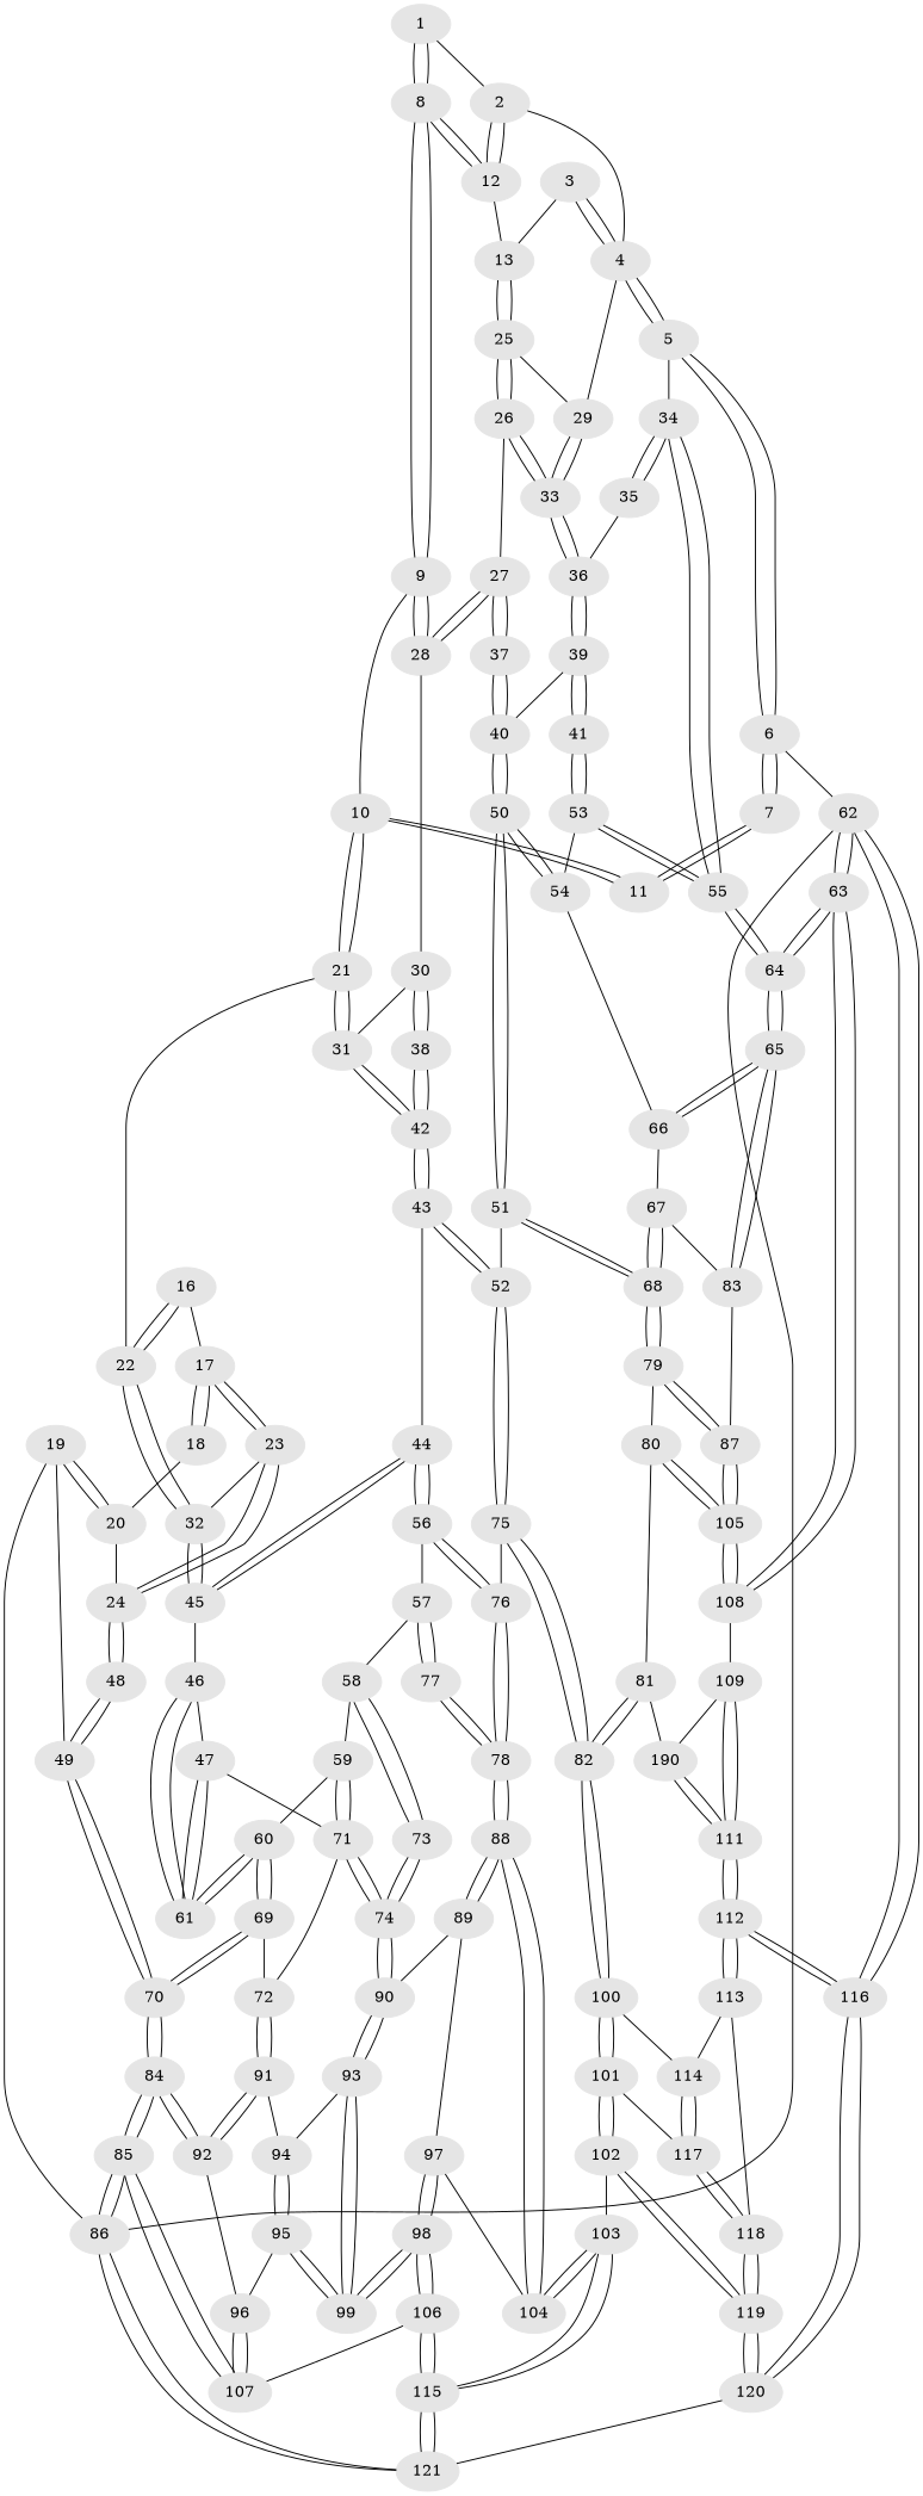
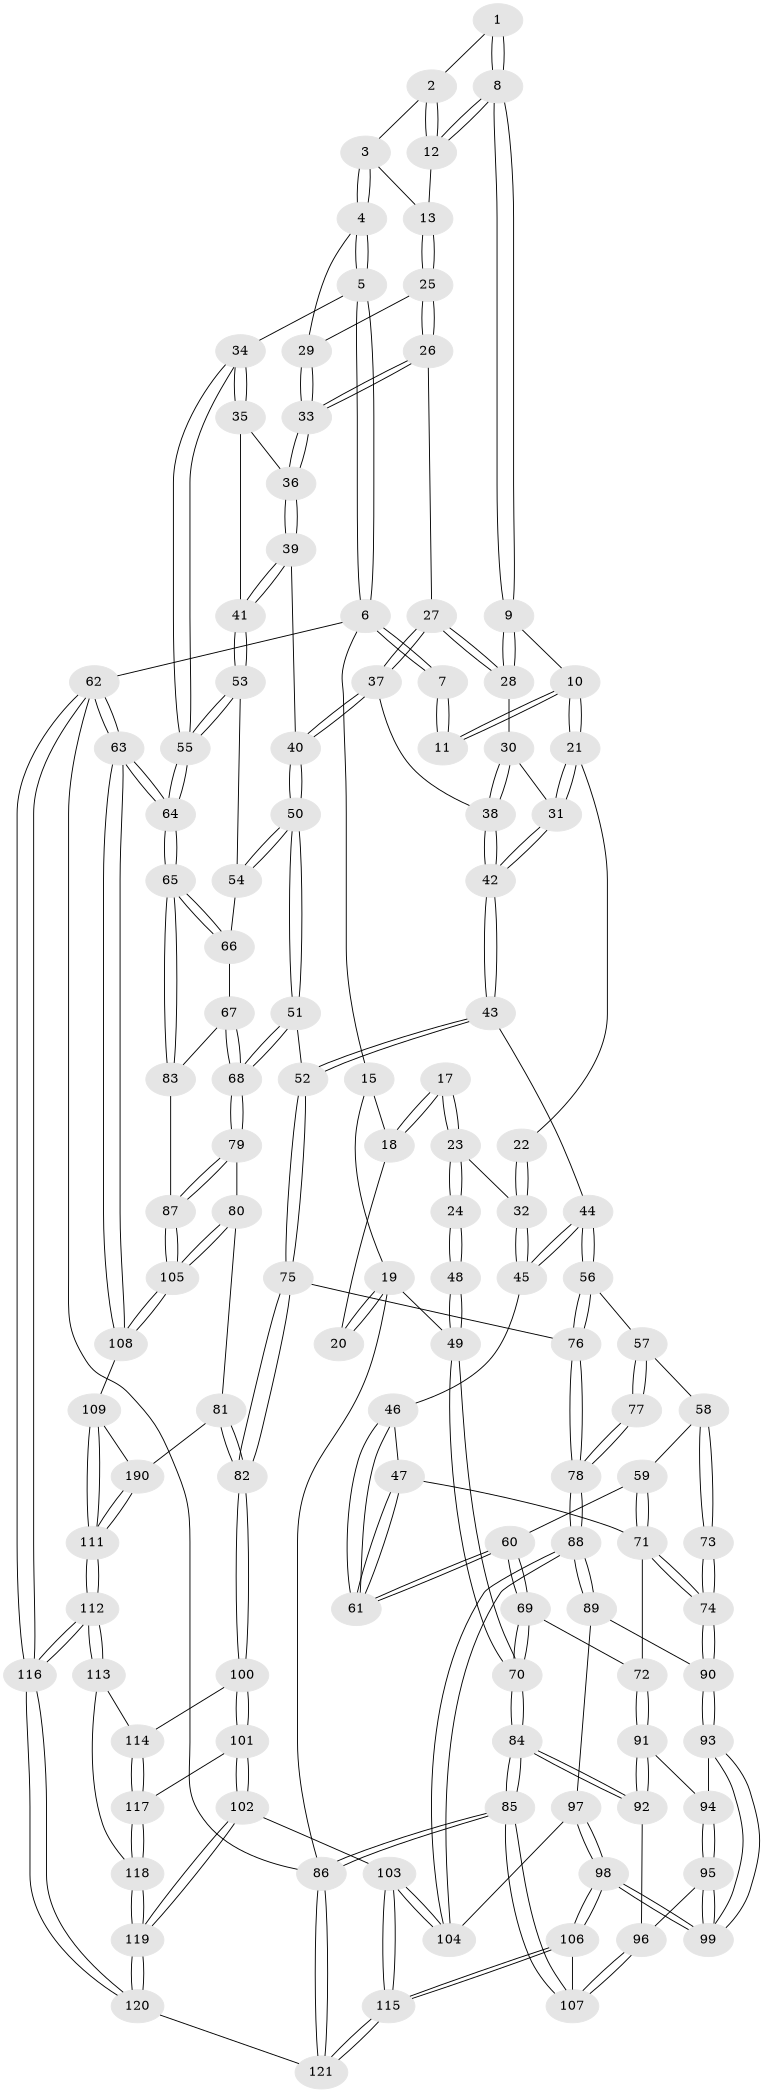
  graph {
    node [color=gray90 style=filled]
    1
    2
    8
    3
    12
    9
    4
    13
    5
    29
    25
    6
    34
    33
    7
+   15
    62
    35
    55
    11
    18
    19
    86
    63
    116
    10
    28
    21
    30
    22
    31
    26
-   16
    17
    20
    49
    23
    32
    24
    70
    121
    48
    42
    45
    27
    37
    36
    38
    40
    43
    46
    39
    41
    64
    53
    50
    51
    54
    44
    52
    56
    75
    57
    76
    47
    61
    71
    84
    68
    66
    79
    82
    67
    65
    58
    77
    78
    59
    73
    60
    74
    69
    72
    108
    120
    109
    83
    87
    80
    91
    85
    92
    90
    94
    93
    100
    88
    89
    104
    81
    105
    n102 [label=190]
    111
    101
    114
    107
    96
    97
    98
    99
    95
    106
    115
    102
    117
    103
    119
    118
    112
    113
    1 -- 2
    1 -- 8
    1 -- 8
-   2 -- 4
+   2 -- 3
    2 -- 12
    2 -- 12
    8 -- 12
    8 -- 12
    8 -- 9
    8 -- 9
    3 -- 4
    3 -- 4
    3 -- 13
    12 -- 13
    9 -- 10
    9 -- 28
    9 -- 28
    4 -- 5
    4 -- 5
    4 -- 29
    13 -- 25
    13 -- 25
    5 -- 6
    5 -- 6
    5 -- 34
    29 -- 33
    29 -- 33
    25 -- 29
    25 -- 26
    25 -- 26
    6 -- 7
    6 -- 7
+   6 -- 15
    6 -- 62
    34 -- 35
    34 -- 35
    34 -- 55
    34 -- 55
    33 -- 36
    33 -- 36
    7 -- 11
    7 -- 11
+   15 -- 18
+   15 -- 19
    62 -- 86
    62 -- 63
    62 -- 63
    62 -- 116
    62 -- 116
    35 -- 36
+   35 -- 41
    55 -- 64
    55 -- 64
    18 -- 20
    19 -- 86
    19 -- 20
    19 -- 20
    19 -- 49
    86 -- 121
    86 -- 121
    63 -- 64
    63 -- 64
    63 -- 108
    63 -- 108
    116 -- 120
    116 -- 120
    10 -- 11
    10 -- 11
    10 -- 21
    10 -- 21
    28 -- 30
    21 -- 22
    21 -- 31
    21 -- 31
    30 -- 31
    30 -- 38
    30 -- 38
    22 -- 32
    22 -- 32
    31 -- 42
    31 -- 42
    26 -- 33
    26 -- 33
    26 -- 27
-   16 -- 22
-   16 -- 22
-   16 -- 17
    17 -- 18
    17 -- 18
    17 -- 23
    17 -- 23
-   20 -- 24
    49 -- 70
    49 -- 70
    23 -- 32
    23 -- 24
    23 -- 24
    32 -- 45
    32 -- 45
    24 -- 48
    24 -- 48
    70 -- 84
    70 -- 84
    48 -- 49
    48 -- 49
    42 -- 43
    42 -- 43
    45 -- 46
    27 -- 28
    27 -- 28
    27 -- 37
    27 -- 37
+   37 -- 38
    37 -- 40
    37 -- 40
    36 -- 39
    36 -- 39
    38 -- 42
    38 -- 42
    40 -- 50
    40 -- 50
    43 -- 44
    43 -- 52
    43 -- 52
    46 -- 47
    46 -- 61
    46 -- 61
    39 -- 40
    39 -- 41
    39 -- 41
    41 -- 53
    41 -- 53
    64 -- 65
    64 -- 65
    53 -- 55
    53 -- 55
    53 -- 54
    50 -- 51
    50 -- 51
    50 -- 54
    50 -- 54
    51 -- 52
    51 -- 68
    51 -- 68
    54 -- 66
    44 -- 45
    44 -- 45
    44 -- 56
    44 -- 56
    52 -- 75
    52 -- 75
    56 -- 57
    56 -- 76
    56 -- 76
    75 -- 76
    75 -- 82
    75 -- 82
    57 -- 58
    57 -- 77
    57 -- 77
    76 -- 78
    76 -- 78
    47 -- 61
    47 -- 61
    47 -- 71
    71 -- 74
    71 -- 74
    71 -- 72
    84 -- 85
    84 -- 85
    84 -- 92
    84 -- 92
    68 -- 79
    68 -- 79
    66 -- 67
    79 -- 87
    79 -- 87
    79 -- 80
    82 -- 100
    82 -- 100
    67 -- 68
    67 -- 68
    67 -- 83
    65 -- 66
    65 -- 66
    65 -- 83
    65 -- 83
    58 -- 59
    58 -- 73
    58 -- 73
    77 -- 78
    77 -- 78
    78 -- 88
    78 -- 88
    59 -- 71
    59 -- 71
    59 -- 60
    73 -- 74
    73 -- 74
    60 -- 61
    60 -- 61
    60 -- 69
    60 -- 69
    74 -- 90
    74 -- 90
    69 -- 70
    69 -- 70
    69 -- 72
    72 -- 91
    72 -- 91
    108 -- 109
    120 -- 121
    109 -- n102
    109 -- 111
    109 -- 111
    83 -- 87
    87 -- 105
    87 -- 105
    80 -- 81
    80 -- 105
    80 -- 105
    91 -- 92
    91 -- 92
    91 -- 94
    85 -- 86
    85 -- 86
    85 -- 107
    85 -- 107
    92 -- 96
    90 -- 93
    90 -- 93
    94 -- 95
    94 -- 95
    93 -- 94
    93 -- 99
    93 -- 99
    100 -- 101
    100 -- 101
    100 -- 114
    88 -- 89
    88 -- 89
    88 -- 104
    88 -- 104
    89 -- 90
    89 -- 97
    81 -- 82
    81 -- 82
    81 -- n102
    105 -- 108
    105 -- 108
    n102 -- 111
    n102 -- 111
    111 -- 112
    111 -- 112
    101 -- 102
    101 -- 102
    101 -- 117
    114 -- 117
    114 -- 117
    96 -- 107
    96 -- 107
    97 -- 104
    97 -- 98
    97 -- 98
    98 -- 99
    98 -- 99
    98 -- 106
    98 -- 106
    95 -- 96
    95 -- 99
    95 -- 99
    106 -- 107
    106 -- 115
    106 -- 115
    115 -- 121
    115 -- 121
    102 -- 103
    102 -- 119
    102 -- 119
    117 -- 118
    117 -- 118
    103 -- 104
    103 -- 104
    103 -- 115
    103 -- 115
    119 -- 120
    119 -- 120
    118 -- 119
    118 -- 119
    112 -- 116
    112 -- 116
    112 -- 113
    112 -- 113
    113 -- 114
    113 -- 118
  }
